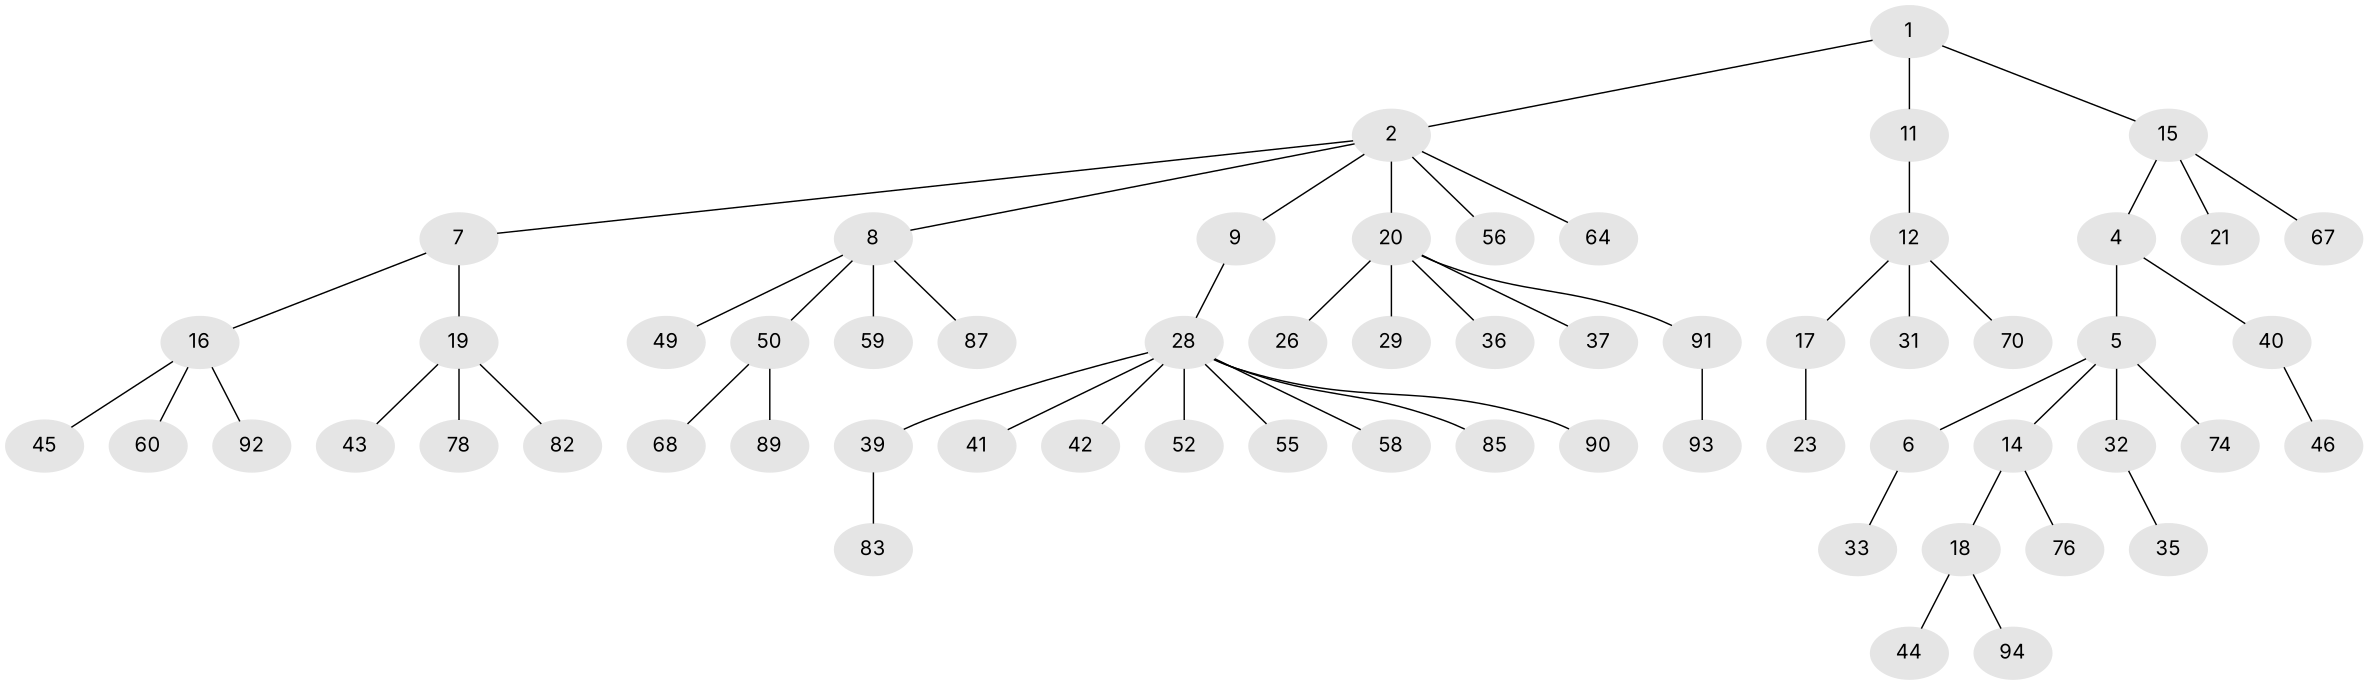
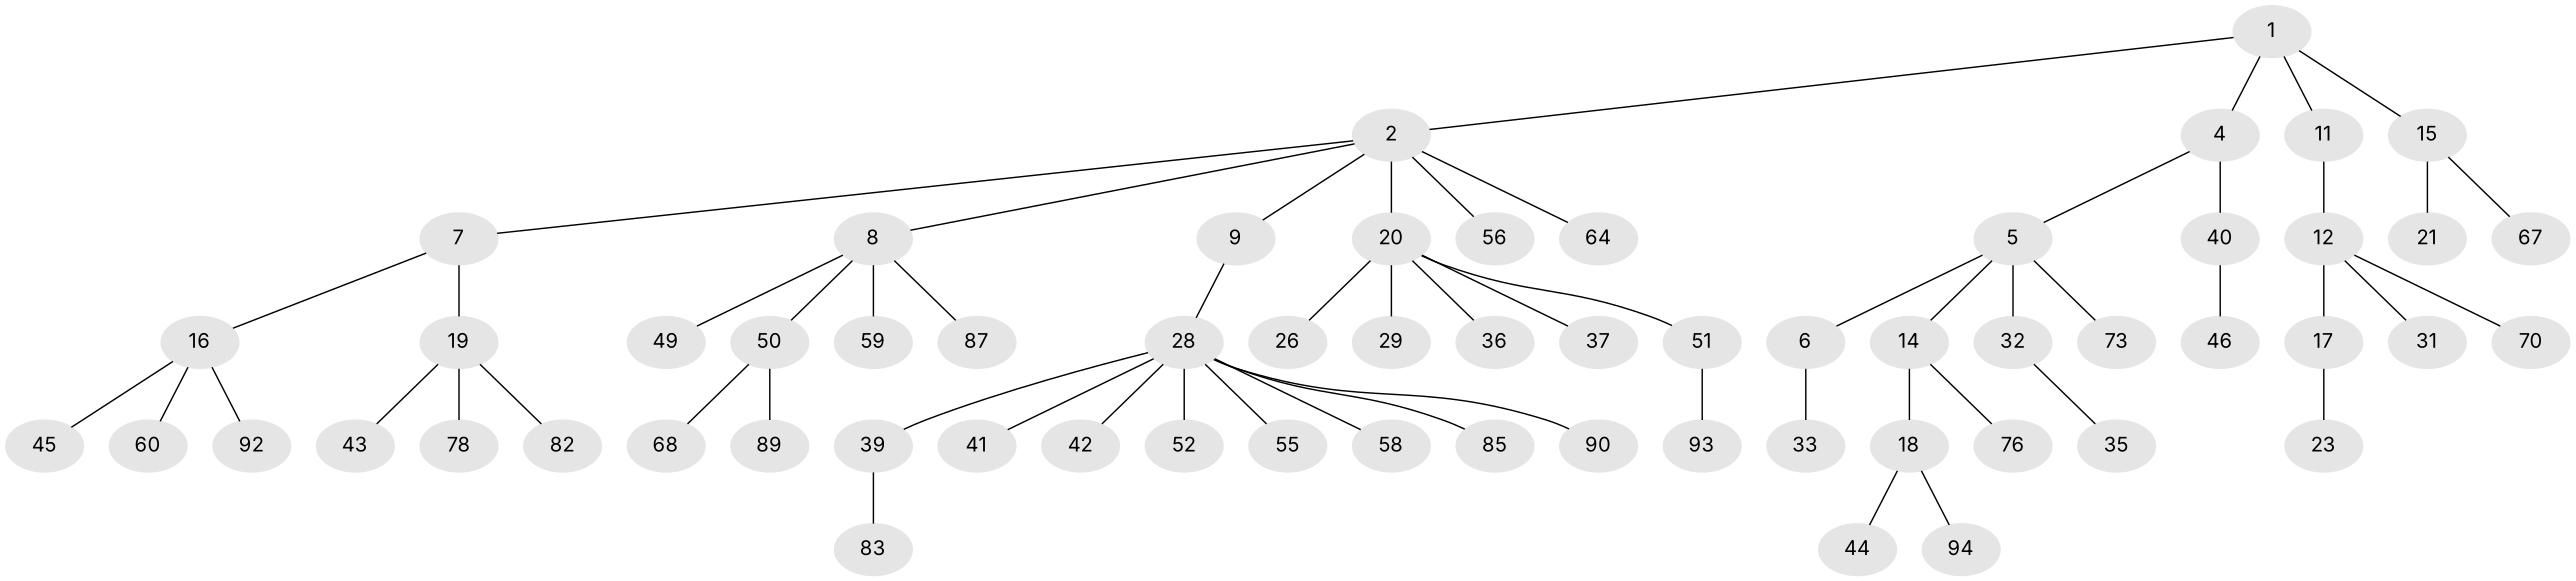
  graph {
    fontname=Inter
    node [color=gray90 fontname=Inter style=filled]
    edge [fontname=Inter]
    1 [super="+80"]
    2 [super="+3"]
    4 [super="+27"]
    11
    15 [super="+34"]
    7
    8 [super="+22"]
    9 [super="+13"]
    20 [super="+24"]
    56
    64 [super="+71"]
    5 [super="+10"]
    40 [super="+75"]
    12 [super="+48"]
    21 [super="+84"]
    67
    16 [super="+30"]
    19 [super="+62"]
    49 [super="+54"]
    50 [super="+51"]
    59 [super="+74"]
    87
    28 [super="+53"]
    26 [super="+47"]
    29
    36
    37
-   91
+   91 [label=51]
    6
    14 [super="+69"]
    32 [super="+65"]
-   73 [label=74]
+   73
    46
    33
    18 [super="+25"]
    76
    35 [super="+57"]
    45 [super="+86"]
    60
    92
    43 [super="+66"]
    78
    82
    68
    89
    39 [super="+81"]
    41
    42 [super="+77"]
    52 [super="+61"]
    55
    58
    85
    90
    17 [super="+38"]
    31 [super="+88"]
    70
    23 [super="+63"]
    44 [super="+72"]
    94
    93
    83
    1 -- 2
-   15 -- 4
+   1 -- 4
    1 -- 11
    1 -- 15
    2 -- 7
    2 -- 8
    2 -- 9
    2 -- 20
    2 -- 56
    2 -- 64
    4 -- 5
    4 -- 40
    11 -- 12
    15 -- 21
    15 -- 67
    7 -- 16
    7 -- 19
    8 -- 49
    8 -- 50
    8 -- 59
    8 -- 87
    9 -- 28
    20 -- 26
    20 -- 29
    20 -- 36
    20 -- 37
    20 -- 91
    5 -- 6
    5 -- 14
    5 -- 32
    5 -- 73
    40 -- 46
    12 -- 17
    12 -- 31
    12 -- 70
    16 -- 45
    16 -- 60
    16 -- 92
    19 -- 43
    19 -- 78
    19 -- 82
    50 -- 68
    50 -- 89
    28 -- 39
    28 -- 41
    28 -- 42
    28 -- 52
    28 -- 55
    28 -- 58
    28 -- 85
    28 -- 90
    91 -- 93
    6 -- 33
    14 -- 18
    14 -- 76
    32 -- 35
    18 -- 44
    18 -- 94
    39 -- 83
    17 -- 23
  }
